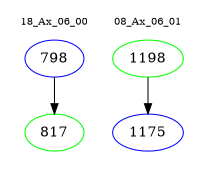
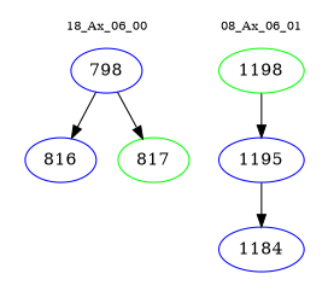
  digraph {
    node [color=blue]
    edge [color=black]
    n1 [label=798]
+   n2 [label=816]
    n3 [color=green label=817]
-   n4 [label=1175]
+   n4 [label=1195]
+   n5 [label=1184]
    n6 [color=green label=1198]
    subgraph cluster_1 {
      color=white
      fontsize=10
      label="18_Ax_06_00"
      n1
+     n2
      n3
    }
    subgraph cluster_2 {
      color=white
      fontsize=10
      label="08_Ax_06_01"
      n4
+     n5
      n6
    }
+   n1 -> n2
    n1 -> n3
+   n4 -> n5
    n6 -> n4
  }
